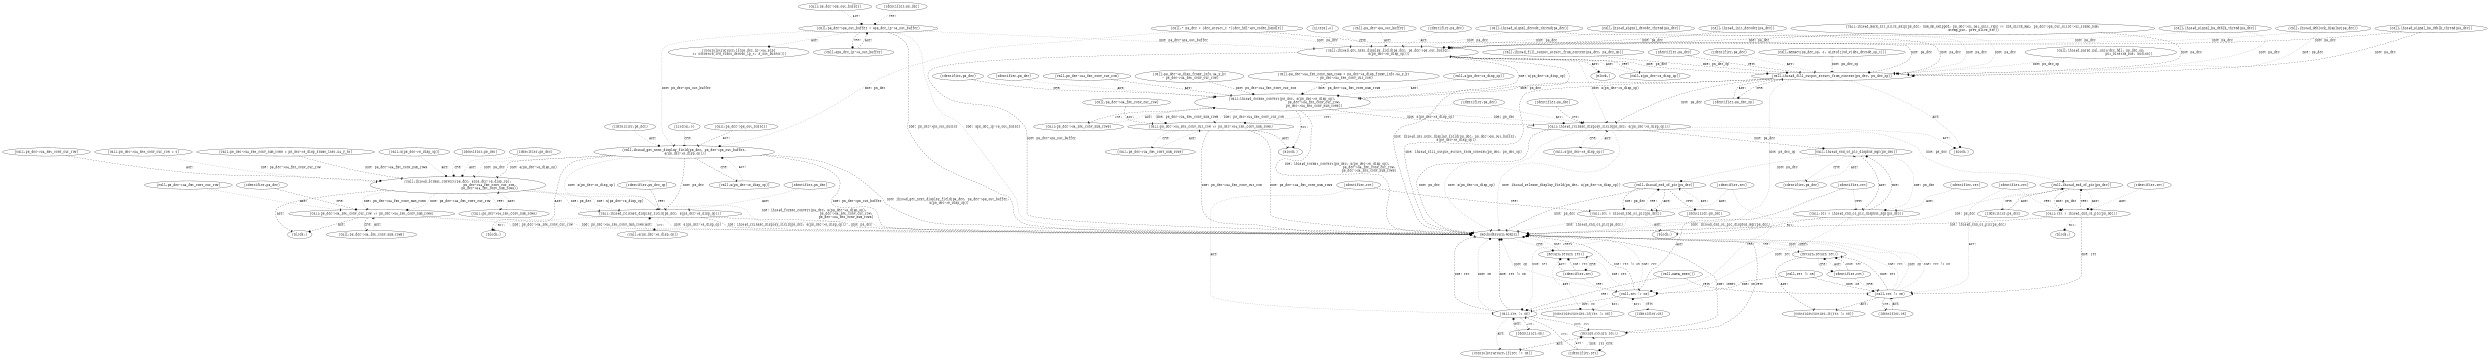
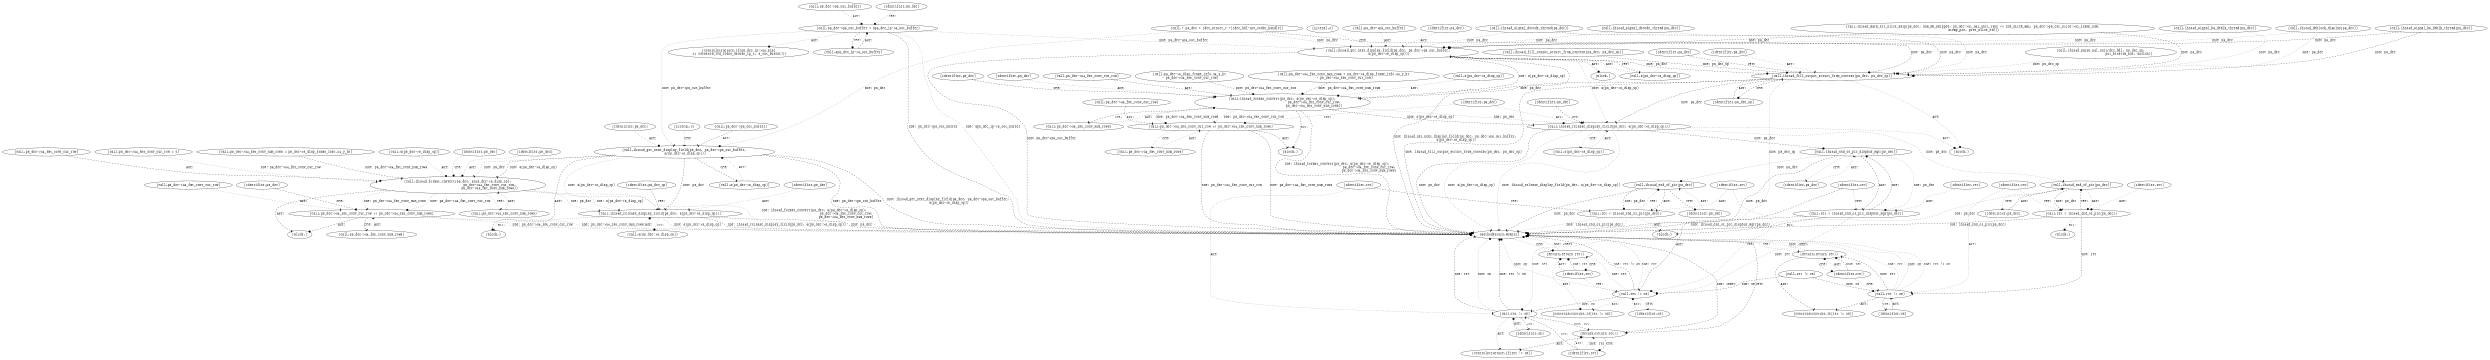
  digraph {
    fontname="Courier Prime"
    node [fontname="Courier Prime"]
    edge [arrowhead=tee fontname="Courier Prime" style=dotted]
    n1 [label="(Call,ps_dec->ps_out_buffer = &ps_dec_ip->s_out_buffer)"]
    n2 [label="(Call,ih264d_get_next_display_field(ps_dec, ps_dec->ps_out_buffer,\n &(ps_dec->s_disp_op)))"]
    n3 [label="(Call,ih264d_get_next_display_field(ps_dec, ps_dec->ps_out_buffer,\n &(ps_dec->s_disp_op)))"]
    n4 [label="(MethodReturn,WORD32)"]
    n5 [label="(ControlStructure,if(ps_dec_ip->u4_size\n >= offsetof(ivd_video_decode_ip_t, s_out_buffer)))"]
    n6 [label="(Call,&ps_dec_ip->s_out_buffer)"]
    n7 [label="(Call,ih264d_format_convert(ps_dec, &(ps_dec->s_disp_op),\n                                  ps_dec->u4_fmt_conv_cur_row,\n                                  ps_dec->u4_fmt_conv_num_rows))"]
    n8 [label="(Call,ih264d_release_display_field(ps_dec, &(ps_dec->s_disp_op)))"]
    n9 [label="(Block,)"]
    n10 [label="(Call,&(ps_dec->s_disp_op))"]
    n11 [label="(Call,ih264d_fill_output_struct_from_context(ps_dec, ps_dec_op))"]
    n12 [label="(Call,ih264d_format_convert(ps_dec, &(ps_dec->s_disp_op),\n                                  ps_dec->u4_fmt_conv_cur_row,\n                                  ps_dec->u4_fmt_conv_num_rows))"]
    n13 [label="(Call,ih264d_release_display_field(ps_dec, &(ps_dec->s_disp_op)))"]
    n14 [label="(Block,)"]
    n15 [label="(Call,&(ps_dec->s_disp_op))"]
    n16 [label="(Return,return ret;)"]
    n17 [label="(Return,return ret;)"]
    n18 [label="(Return,return ret;)"]
    n19 [label="(Call,ps_dec->u4_fmt_conv_cur_row += ps_dec->u4_fmt_conv_num_rows)"]
    n20 [label="(Call,ps_dec->u4_fmt_conv_num_rows)"]
    n21 [label="(Block,)"]
    n22 [label="(Call,&(ps_dec->s_disp_op))"]
    n23 [label="(Call,ps_dec->u4_fmt_conv_num_rows)"]
    n24 [label="(Identifier,ps_dec_op)"]
    n25 [label="(Block,)"]
    n26 [label="(Call,ps_dec->u4_fmt_conv_cur_row += ps_dec->u4_fmt_conv_num_rows)"]
    n27 [label="(Call,ps_dec->u4_fmt_conv_num_rows)"]
    n28 [label="(Block,)"]
    n29 [label="(Call,ih264d_end_of_pic_dispbuf_mgr(ps_dec))"]
    n30 [label="(Call,ih264d_end_of_pic(ps_dec))"]
    n31 [label="(Call,&(ps_dec->s_disp_op))"]
    n32 [label="(Call,ps_dec->u4_fmt_conv_num_rows)"]
    n33 [label="(Call,ret = ih264d_end_of_pic_dispbuf_mgr(ps_dec))"]
    n34 [label="(Call,ih264d_end_of_pic(ps_dec))"]
    n35 [label="(Identifier,ps_dec)"]
    n36 [label="(Call,ret = ih264d_end_of_pic(ps_dec))"]
    n37 [label="(Identifier,ps_dec)"]
    n38 [label="(Call,ret != OK)"]
    n39 [label="(Block,)"]
    n40 [label="(Call,ret = ih264d_end_of_pic(ps_dec))"]
    n41 [label="(Identifier,ps_dec)"]
    n42 [label="(Call,ret != OK)"]
    n43 [label="(ControlStructure,if(ret != OK))"]
    n44 [label="(Identifier,OK)"]
    n45 [label="(Identifier,ret)"]
    n46 [label="(Identifier,OK)"]
    n47 [label="(ControlStructure,if(ret != OK))"]
    n48 [label="(Identifier,ret)"]
    n49 [label="(Call,ret != OK)"]
    n50 [label="(Block,)"]
    n51 [label="(ControlStructure,if(ret != OK))"]
    n52 [label="(Identifier,OK)"]
    n53 [label="(Identifier,ret)"]
    n54 [label="(Identifier,ps_dec)"]
    n55 [label="(Call,ps_dec->u4_fmt_conv_cur_row)"]
    n56 [label="(Identifier,ps_dec)"]
    n57 [label="(Identifier,ps_dec)"]
    n58 [label="(Call,ps_dec->u4_fmt_conv_cur_row)"]
    n59 [label="(Call,ps_dec->u4_fmt_conv_num_rows = ps_dec->s_disp_frame_info.u4_y_ht\n - ps_dec->u4_fmt_conv_cur_row)"]
    n60 [label="(Call,ps_dec->ps_out_buffer)"]
    n61 [label="(Identifier,ps_dec)"]
    n62 [label="(Call,ps_dec->ps_out_buffer)"]
    n63 [label="(Identifier,ret)"]
    n64 [label="(Call,&(ps_dec->s_disp_op))"]
    n65 [label="(Literal,0)"]
    n66 [label="(Identifier,ps_dec)"]
    n67 [label="(Identifier,ps_dec)"]
    n68 [label="(Call,ih264d_signal_bs_deblk_thread(ps_dec))"]
-   n69 [label="(Call,memset(ps_dec_op, 0, sizeof(ivd_video_decode_op_t)))"]
    n70 [label="(Call,ih264d_mark_err_slice_skip(ps_dec, num_mb_skipped, ps_dec->u1_nal_unit_type == IDR_SLICE_NAL, ps_dec->ps_cur_slice->u2_frame_num,\n &temp_poc, prev_slice_err))"]
    n71 [label="(Call,ih264d_fill_output_struct_from_context(ps_dec, ps_dec_op))"]
    n72 [label="(Call,ps_dec->s_disp_frame_info.u4_y_ht\n - ps_dec->u4_fmt_conv_cur_row)"]
    n73 [label="(Identifier,ps_dec)"]
    n74 [label="(Call,* ps_dec = (dec_struct_t *)(dec_hdl->pv_codec_handle))"]
    n75 [label="(Call,ih264d_signal_decode_thread(ps_dec))"]
    n76 [label="(Literal,0)"]
    n77 [label="(Identifier,ret)"]
-   n78 [label="(Call,ih264d_init_decoder(ps_dec))"]
    n79 [label="(Call,ih264d_parse_nal_unit(dec_hdl, ps_dec_op,\n                              pu1_bitstrm_buf, buflen))"]
    n80 [label="(Identifier,ps_dec)"]
    n81 [label="(Identifier,ps_dec)"]
    n82 [label="(Identifier,ret)"]
    n83 [label="(Call,ih264d_signal_bs_deblk_thread(ps_dec))"]
    n84 [label="(Identifier,ps_dec)"]
    n85 [label="(Call,ret != OK)"]
    n86 [label="(Call,ps_dec->ps_out_buffer)"]
    n87 [label="(Call,ps_dec->u4_fmt_conv_cur_row = 0)"]
    n88 [label="(Call,ps_dec->u4_fmt_conv_cur_row)"]
    n89 [label="(Identifier,ret)"]
    n90 [label="(Identifier,ps_dec)"]
    n91 [label="(Call,ps_dec->u4_fmt_conv_cur_row)"]
    n92 [label="(Identifier,ps_dec)"]
    n93 [label="(Identifier,ret)"]
    n94 [label="(Call,ps_dec->u4_fmt_conv_num_rows = ps_dec->s_disp_frame_info.u4_y_ht)"]
    n95 [label="(Identifier,ps_dec_op)"]
    n96 [label="(Call,&(ps_dec->s_disp_op))"]
-   n97 [label="(Call,DATA_SYNC())"]
    n98 [label="(Call,ih264d_deblock_display(ps_dec))"]
    n99 [label="(Call,ih264d_signal_decode_thread(ps_dec))"]
    n100 [label="(Identifier,ps_dec)"]
    n101 [label="(Identifier,ret)"]
    n1 -> n2 [label="DDG: ps_dec->ps_out_buffer"]
    n1 -> n3 [label="DDG: ps_dec->ps_out_buffer"]
    n1 -> n4 [label="DDG: &ps_dec_ip->s_out_buffer"]
    n1 -> n4 [label="DDG: ps_dec->ps_out_buffer" style=dashed]
    n1 -> n5 [arrowhead=dot label="AST: "]
    n1 -> n6 [arrowhead=dot label="CFG: " style=dashed]
    n2 -> n4 [label="DDG: ps_dec->ps_out_buffer" style=dashed]
    n2 -> n4 [arrowhead=dot label="DDG: ih264d_get_next_display_field(ps_dec, ps_dec->ps_out_buffer,\n &(ps_dec->s_disp_op))" style=dashed]
    n2 -> n7 [label="DDG: ps_dec"]
    n2 -> n7 [label="DDG: &(ps_dec->s_disp_op)" style=dashed]
    n2 -> n8 [label="DDG: ps_dec" style=dashed]
    n2 -> n8 [label="DDG: &(ps_dec->s_disp_op)"]
    n2 -> n9 [arrowhead=dot label="AST: " style=dashed]
    n2 -> n10 [label="CFG: " style=dashed]
    n3 -> n4 [arrowhead=dot label="DDG: ih264d_get_next_display_field(ps_dec, ps_dec->ps_out_buffer,\n &(ps_dec->s_disp_op))" style=dashed]
    n3 -> n4 [label="DDG: ps_dec->ps_out_buffer" style=dashed]
    n3 -> n11 [arrowhead=dot label="DDG: ps_dec" style=dashed]
    n3 -> n12 [label="DDG: &(ps_dec->s_disp_op)" style=dashed]
    n3 -> n13 [label="DDG: &(ps_dec->s_disp_op)"]
    n3 -> n14 [arrowhead=dot label="AST: " style=dashed]
    n3 -> n15 [label="CFG: " style=dashed]
    n4 -> n16 [arrowhead=dot label="CFG: "]
    n4 -> n17 [arrowhead=dot label="CFG: " style=dashed]
    n4 -> n18 [label="CFG: "]
    n6 -> n1 [arrowhead=dot label="AST: " style=dashed]
    n7 -> n4 [arrowhead=dot label="DDG: ih264d_format_convert(ps_dec, &(ps_dec->s_disp_op),\n                                  ps_dec->u4_fmt_conv_cur_row,\n                                  ps_dec->u4_fmt_conv_num_rows)"]
    n7 -> n8 [label="DDG: ps_dec"]
    n7 -> n8 [label="DDG: &(ps_dec->s_disp_op)"]
    n7 -> n19 [label="DDG: ps_dec->u4_fmt_conv_num_rows"]
    n7 -> n19 [arrowhead=dot label="DDG: ps_dec->u4_fmt_conv_cur_row"]
    n7 -> n20 [label="CFG: "]
    n7 -> n21 [label="AST: " style=dashed]
    n8 -> n4 [arrowhead=dot label="DDG: ih264d_release_display_field(ps_dec, &(ps_dec->s_disp_op))" style=dashed]
    n8 -> n4 [arrowhead=dot label="DDG: ps_dec" style=dashed]
    n8 -> n4 [arrowhead=dot label="DDG: &(ps_dec->s_disp_op)"]
    n8 -> n9 [label="AST: "]
    n8 -> n22 [arrowhead=dot label="CFG: "]
    n10 -> n2 [arrowhead=dot label="AST: "]
    n11 -> n4 [arrowhead=dot label="DDG: ih264d_fill_output_struct_from_context(ps_dec, ps_dec_op)" style=dashed]
    n11 -> n4 [arrowhead=dot label="DDG: ps_dec_op"]
    n11 -> n12 [label="DDG: ps_dec" style=dashed]
    n11 -> n13 [label="DDG: ps_dec" style=dashed]
    n11 -> n24 [arrowhead=dot label="CFG: " style=dashed]
    n11 -> n25 [arrowhead=dot label="AST: "]
    n12 -> n4 [arrowhead=dot label="DDG: ih264d_format_convert(ps_dec, &(ps_dec->s_disp_op),\n                                  ps_dec->u4_fmt_conv_cur_row,\n                                  ps_dec->u4_fmt_conv_num_rows)" style=dashed]
    n12 -> n13 [arrowhead=dot label="DDG: ps_dec"]
    n12 -> n13 [label="DDG: &(ps_dec->s_disp_op)" style=dashed]
    n12 -> n26 [arrowhead=dot label="DDG: ps_dec->u4_fmt_conv_num_rows"]
    n12 -> n26 [label="DDG: ps_dec->u4_fmt_conv_cur_row"]
    n12 -> n27 [label="CFG: " style=dashed]
    n12 -> n28 [arrowhead=dot label="AST: " style=dashed]
    n13 -> n4 [label="DDG: ps_dec" style=dashed]
    n13 -> n4 [label="DDG: &(ps_dec->s_disp_op)"]
    n13 -> n4 [label="DDG: ih264d_release_display_field(ps_dec, &(ps_dec->s_disp_op))"]
    n13 -> n25 [arrowhead=dot label="AST: "]
    n13 -> n29 [arrowhead=dot label="DDG: ps_dec" style=dashed]
    n13 -> n30 [label="DDG: ps_dec"]
    n13 -> n31 [label="CFG: "]
    n15 -> n3 [label="AST: "]
    n16 -> n4 [arrowhead=dot label="DDG: <RET>"]
    n16 -> n43 [arrowhead=dot label="AST: "]
    n16 -> n45 [arrowhead=dot label="CFG: "]
    n17 -> n4 [arrowhead=dot label="DDG: <RET>" style=dashed]
    n17 -> n47 [label="AST: " style=dashed]
    n17 -> n48 [arrowhead=dot label="CFG: " style=dashed]
    n18 -> n4 [arrowhead=dot label="DDG: <RET>"]
    n18 -> n51 [label="AST: " style=dashed]
    n18 -> n53 [arrowhead=dot label="CFG: "]
    n19 -> n4 [arrowhead=dot label="DDG: ps_dec->u4_fmt_conv_cur_row"]
    n19 -> n4 [label="DDG: ps_dec->u4_fmt_conv_num_rows"]
    n19 -> n21 [arrowhead=dot label="AST: " style=dashed]
    n19 -> n23 [label="CFG: " style=dashed]
    n20 -> n7 [label="AST: "]
    n22 -> n8 [arrowhead=dot label="AST: "]
    n23 -> n19 [label="AST: "]
    n24 -> n11 [label="AST: " style=dashed]
    n26 -> n4 [label="DDG: ps_dec->u4_fmt_conv_cur_row" style=dashed]
    n26 -> n4 [arrowhead=dot label="DDG: ps_dec->u4_fmt_conv_num_rows" style=dashed]
    n26 -> n28 [label="AST: " style=dashed]
    n26 -> n32 [label="CFG: "]
    n27 -> n12 [arrowhead=dot label="AST: "]
+   n29 -> n4 [arrowhead=dot label="DDG: ps_dec" style=dashed]
    n29 -> n33 [label="AST: " style=dashed]
    n29 -> n33 [arrowhead=dot label="DDG: ps_dec"]
    n29 -> n34 [arrowhead=dot label="DDG: ps_dec"]
    n29 -> n35 [label="CFG: "]
    n30 -> n4 [arrowhead=dot label="DDG: ps_dec"]
    n30 -> n36 [arrowhead=dot label="AST: "]
    n30 -> n36 [label="DDG: ps_dec" style=dashed]
    n30 -> n37 [label="CFG: "]
    n31 -> n13 [label="AST: "]
    n32 -> n26 [label="AST: "]
-   n33 -> n4 [arrowhead=dot label="DDG: ih264d_end_of_pic_dispbuf_mgr(ps_dec)"]
+   n33 -> n4 [arrowhead=dot label="DDG: ih264d_end_of_pic_dispbuf_mgr(ps_dec)" style=dashed]
    n33 -> n29 [arrowhead=dot label="DDG: " style=dashed]
    n33 -> n38 [label="DDG: ret"]
    n33 -> n39 [label="AST: " style=dashed]
    n34 -> n4 [label="DDG: ps_dec" style=dashed]
    n34 -> n40 [label="AST: " style=dashed]
    n34 -> n40 [arrowhead=dot label="DDG: ps_dec" style=dashed]
    n34 -> n41 [arrowhead=dot label="CFG: " style=dashed]
    n35 -> n29 [label="AST: "]
    n36 -> n4 [arrowhead=dot label="DDG: ih264d_end_of_pic(ps_dec)" style=dashed]
    n36 -> n30 [arrowhead=dot label="CFG: " style=dashed]
    n36 -> n49 [label="DDG: ret" style=dashed]
    n36 -> n50 [arrowhead=dot label="AST: "]
    n37 -> n30 [arrowhead=dot label="AST: " style=dashed]
    n38 -> n4 [arrowhead=dot label="DDG: ret"]
    n38 -> n4 [arrowhead=dot label="DDG: ret != OK" style=dashed]
    n38 -> n4 [arrowhead=dot label="DDG: OK"]
    n38 -> n16 [label="DDG: ret"]
    n38 -> n42 [label="DDG: OK" style=dashed]
    n38 -> n43 [label="AST: "]
    n38 -> n44 [label="CFG: "]
    n40 -> n4 [label="DDG: ih264d_end_of_pic(ps_dec)"]
    n40 -> n34 [arrowhead=dot label="CFG: "]
    n40 -> n39 [label="AST: "]
    n40 -> n42 [arrowhead=dot label="DDG: ret"]
    n41 -> n34 [label="AST: "]
    n42 -> n4 [arrowhead=dot label="DDG: ret != OK" style=dashed]
    n42 -> n4 [arrowhead=dot label="DDG: OK"]
    n42 -> n4 [label="DDG: ret" style=dashed]
    n42 -> n17 [label="DDG: ret" style=dashed]
    n42 -> n46 [label="CFG: " style=dashed]
    n42 -> n47 [label="AST: "]
    n44 -> n38 [arrowhead=dot label="AST: "]
    n45 -> n16 [arrowhead=dot label="AST: " style=dashed]
    n45 -> n16 [arrowhead=dot label="DDG: ret" style=dashed]
    n45 -> n38 [label="CFG: "]
    n46 -> n42 [arrowhead=dot label="AST: " style=dashed]
    n48 -> n17 [arrowhead=dot label="AST: " style=dashed]
    n48 -> n17 [label="DDG: ret"]
    n48 -> n42 [label="CFG: " style=dashed]
    n49 -> n4 [arrowhead=dot label="DDG: ret"]
    n49 -> n4 [arrowhead=dot label="DDG: OK"]
    n49 -> n4 [arrowhead=dot label="DDG: ret != OK"]
    n49 -> n18 [label="DDG: ret" style=dashed]
    n49 -> n51 [label="AST: " style=dashed]
    n49 -> n52 [label="CFG: " style=dashed]
    n52 -> n49 [label="AST: " style=dashed]
    n53 -> n18 [arrowhead=dot label="AST: "]
    n53 -> n18 [arrowhead=dot label="DDG: ret" style=dashed]
    n53 -> n49 [label="CFG: "]
    n54 -> n11 [label="AST: "]
    n55 -> n26 [label="AST: " style=dashed]
    n56 -> n7 [arrowhead=dot label="CFG: "]
    n57 -> n7 [arrowhead=dot label="AST: "]
    n58 -> n7 [arrowhead=dot label="AST: " style=dashed]
    n59 -> n12 [arrowhead=dot label="DDG: ps_dec->u4_fmt_conv_num_rows" style=dashed]
    n60 -> n3 [label="AST: "]
    n61 -> n3 [label="AST: "]
    n62 -> n1 [arrowhead=dot label="AST: "]
    n63 -> n36 [arrowhead=dot label="AST: "]
    n64 -> n12 [arrowhead=dot label="AST: "]
    n65 -> n3 [label="CFG: "]
    n66 -> n1 [arrowhead=dot label="CFG: "]
    n67 -> n8 [label="AST: "]
    n68 -> n3 [arrowhead=dot label="DDG: ps_dec"]
    n68 -> n11 [arrowhead=dot label="DDG: ps_dec"]
-   n69 -> n11 [label="DDG: ps_dec_op" style=dashed]
    n70 -> n3 [label="DDG: ps_dec" style=dashed]
    n70 -> n11 [label="DDG: ps_dec" style=dashed]
    n71 -> n11 [arrowhead=dot label="DDG: ps_dec_op" style=dashed]
    n72 -> n12 [arrowhead=dot label="DDG: ps_dec->u4_fmt_conv_cur_row" style=dashed]
    n73 -> n11 [label="CFG: " style=dashed]
    n74 -> n2 [arrowhead=dot label="DDG: ps_dec"]
    n74 -> n3 [label="DDG: ps_dec"]
    n74 -> n11 [arrowhead=dot label="DDG: ps_dec" style=dashed]
    n75 -> n3 [label="DDG: ps_dec"]
    n75 -> n11 [label="DDG: ps_dec" style=dashed]
    n76 -> n2 [label="CFG: "]
    n77 -> n33 [label="AST: "]
-   n78 -> n3 [label="DDG: ps_dec" style=dashed]
-   n78 -> n11 [label="DDG: ps_dec"]
    n79 -> n11 [label="DDG: ps_dec_op"]
    n80 -> n13 [arrowhead=dot label="AST: "]
    n80 -> n26 [arrowhead=dot label="CFG: "]
    n81 -> n12 [arrowhead=dot label="CFG: " style=dashed]
    n82 -> n40 [label="CFG: " style=dashed]
    n82 -> n42 [label="AST: "]
    n83 -> n3 [label="DDG: ps_dec" style=dashed]
    n83 -> n11 [arrowhead=dot label="DDG: ps_dec" style=dashed]
    n84 -> n12 [label="AST: "]
    n85 -> n38 [arrowhead=dot label="DDG: OK" style=dashed]
    n85 -> n49 [arrowhead=dot label="DDG: OK" style=dashed]
    n86 -> n2 [label="AST: " style=dashed]
    n87 -> n7 [label="DDG: ps_dec->u4_fmt_conv_cur_row"]
    n88 -> n19 [label="AST: "]
    n89 -> n38 [arrowhead=dot label="CFG: "]
    n89 -> n40 [label="AST: "]
    n90 -> n19 [arrowhead=dot label="CFG: " style=dashed]
    n91 -> n12 [label="AST: " style=dashed]
    n92 -> n13 [label="CFG: " style=dashed]
    n93 -> n36 [arrowhead=dot label="CFG: "]
    n93 -> n49 [label="AST: "]
    n94 -> n7 [label="DDG: ps_dec->u4_fmt_conv_num_rows" style=dashed]
    n95 -> n8 [label="CFG: " style=dashed]
    n96 -> n7 [arrowhead=dot label="AST: "]
-   n97 -> n42 [arrowhead=dot label="CFG: " style=dashed]
-   n97 -> n49 [label="CFG: " style=dashed]
    n98 -> n3 [label="DDG: ps_dec"]
    n98 -> n11 [label="DDG: ps_dec"]
    n99 -> n3 [arrowhead=dot label="DDG: ps_dec"]
    n99 -> n11 [arrowhead=dot label="DDG: ps_dec"]
    n100 -> n2 [arrowhead=dot label="AST: "]
    n101 -> n33 [label="CFG: "]
    n101 -> n38 [label="AST: " style=dashed]
  }
